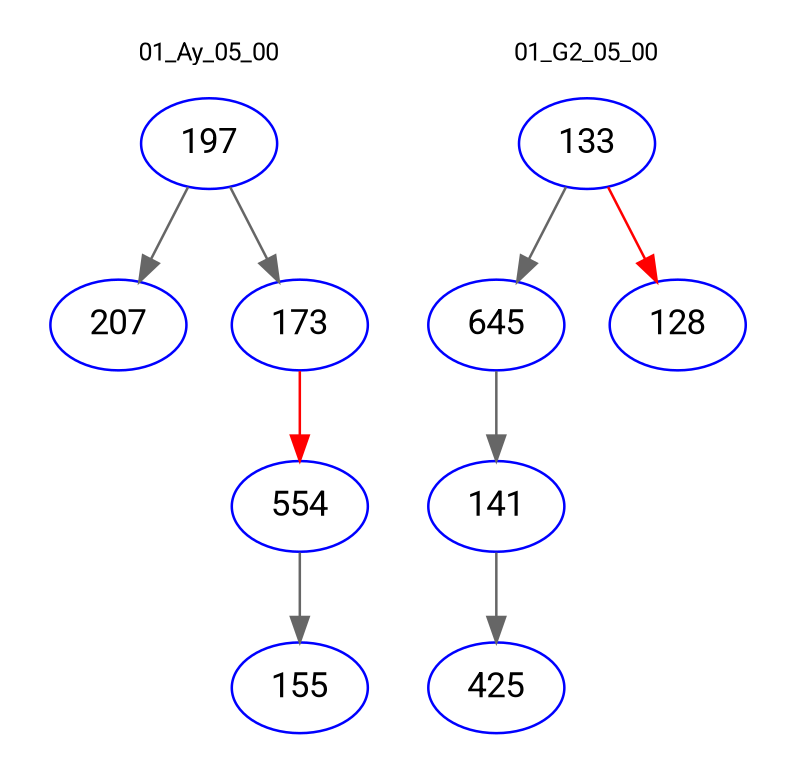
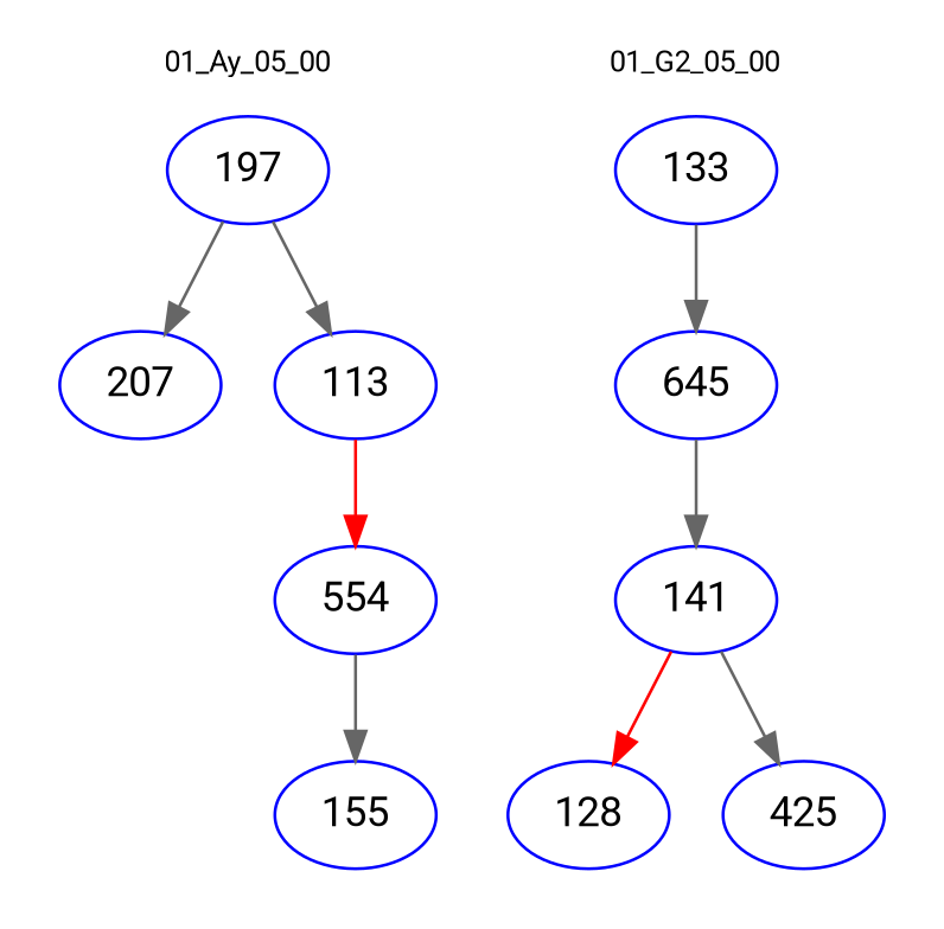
  digraph {
    fontname=Roboto
    node [color=blue fontname=Roboto]
    edge [color=gray40 fontname=Roboto]
    n1 [label=197]
    n2 [label=207]
-   n3 [label=173]
+   n3 [label=113]
    n4 [label=554]
    n5 [label=155]
    n6 [label=133]
    n7 [label=645]
    n8 [label=128]
    n9 [label=141]
    n10 [label=425]
    subgraph cluster_1 {
      color=white
      fontsize=10
      label="01_Ay_05_00"
      n1
      n2
      n3
      n4
      n5
    }
    subgraph cluster_2 {
      color=white
      fontsize=10
      label="01_G2_05_00"
      n6
      n7
      n8
      n9
      n10
    }
    n1 -> n2
    n1 -> n3
    n3 -> n4 [color=red]
    n4 -> n5
    n6 -> n7
-   n6 -> n8 [color=red]
+   n9 -> n8 [color=red]
    n7 -> n9
    n9 -> n10
  }
